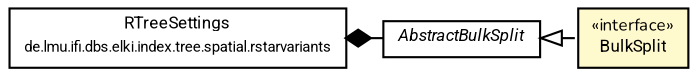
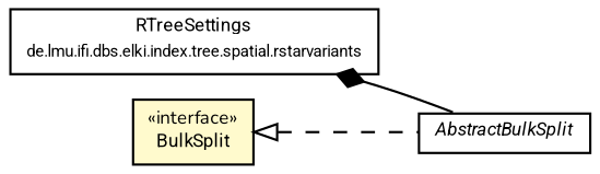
  digraph {
    fontname=Nunito
    nodesep=0.15
    rankdir=LR
    ranksep=0.25
    node [fontcolor=black fontname=Nunito fontsize=8 margin=0 shape=plaintext]
    edge [color=black dir=back fontname=Nunito fontsize=7 labelfontname=Roboto labelfontsize=7]
    n1 [height=0 label=<<table title="de.lmu.ifi.dbs.elki.index.tree.spatial.rstarvariants.RTreeSettings" border="0" cellborder="1" cellspacing="0" cellpadding="2" href="../../RTreeSettings.html" target="_parent"> 		<tr><td><table border="0" cellspacing="0" cellpadding="1"> 		<tr><td align="center" balign="center"> <font face="Roboto">RTreeSettings</font> </td></tr> 		<tr><td align="center" balign="center"> <font face="Roboto" point-size="7.0">de.lmu.ifi.dbs.elki.index.tree.spatial.rstarvariants</font> </td></tr> 		</table></td></tr> 		</table>> width=0]
    n2 [height=0 label=<<table title="de.lmu.ifi.dbs.elki.index.tree.spatial.rstarvariants.strategies.bulk.AbstractBulkSplit" border="0" cellborder="1" cellspacing="0" cellpadding="2" href="AbstractBulkSplit.html" target="_parent"> 		<tr><td><table border="0" cellspacing="0" cellpadding="1"> 		<tr><td align="center" balign="center"> <font face="Roboto"><i>AbstractBulkSplit</i></font> </td></tr> 		</table></td></tr> 		</table>> width=0]
    n3 [height=0 label=<<table title="de.lmu.ifi.dbs.elki.index.tree.spatial.rstarvariants.strategies.bulk.BulkSplit" border="0" cellborder="1" cellspacing="0" cellpadding="2" bgcolor="lemonChiffon" href="BulkSplit.html" target="_parent"> 		<tr><td><table border="0" cellspacing="0" cellpadding="1"> 		<tr><td align="center" balign="center"> &#171;interface&#187; </td></tr> 		<tr><td align="center" balign="center"> <font face="Roboto">BulkSplit</font> </td></tr> 		</table></td></tr> 		</table>> width=0]
    n1 -> n2 [arrowhead=none arrowtail=diamond weight=6]
-   n2 -> n3 [arrowtail=empty style=dashed weight=9]
+   n3 -> n2 [arrowtail=empty style=dashed weight=9]
  }
